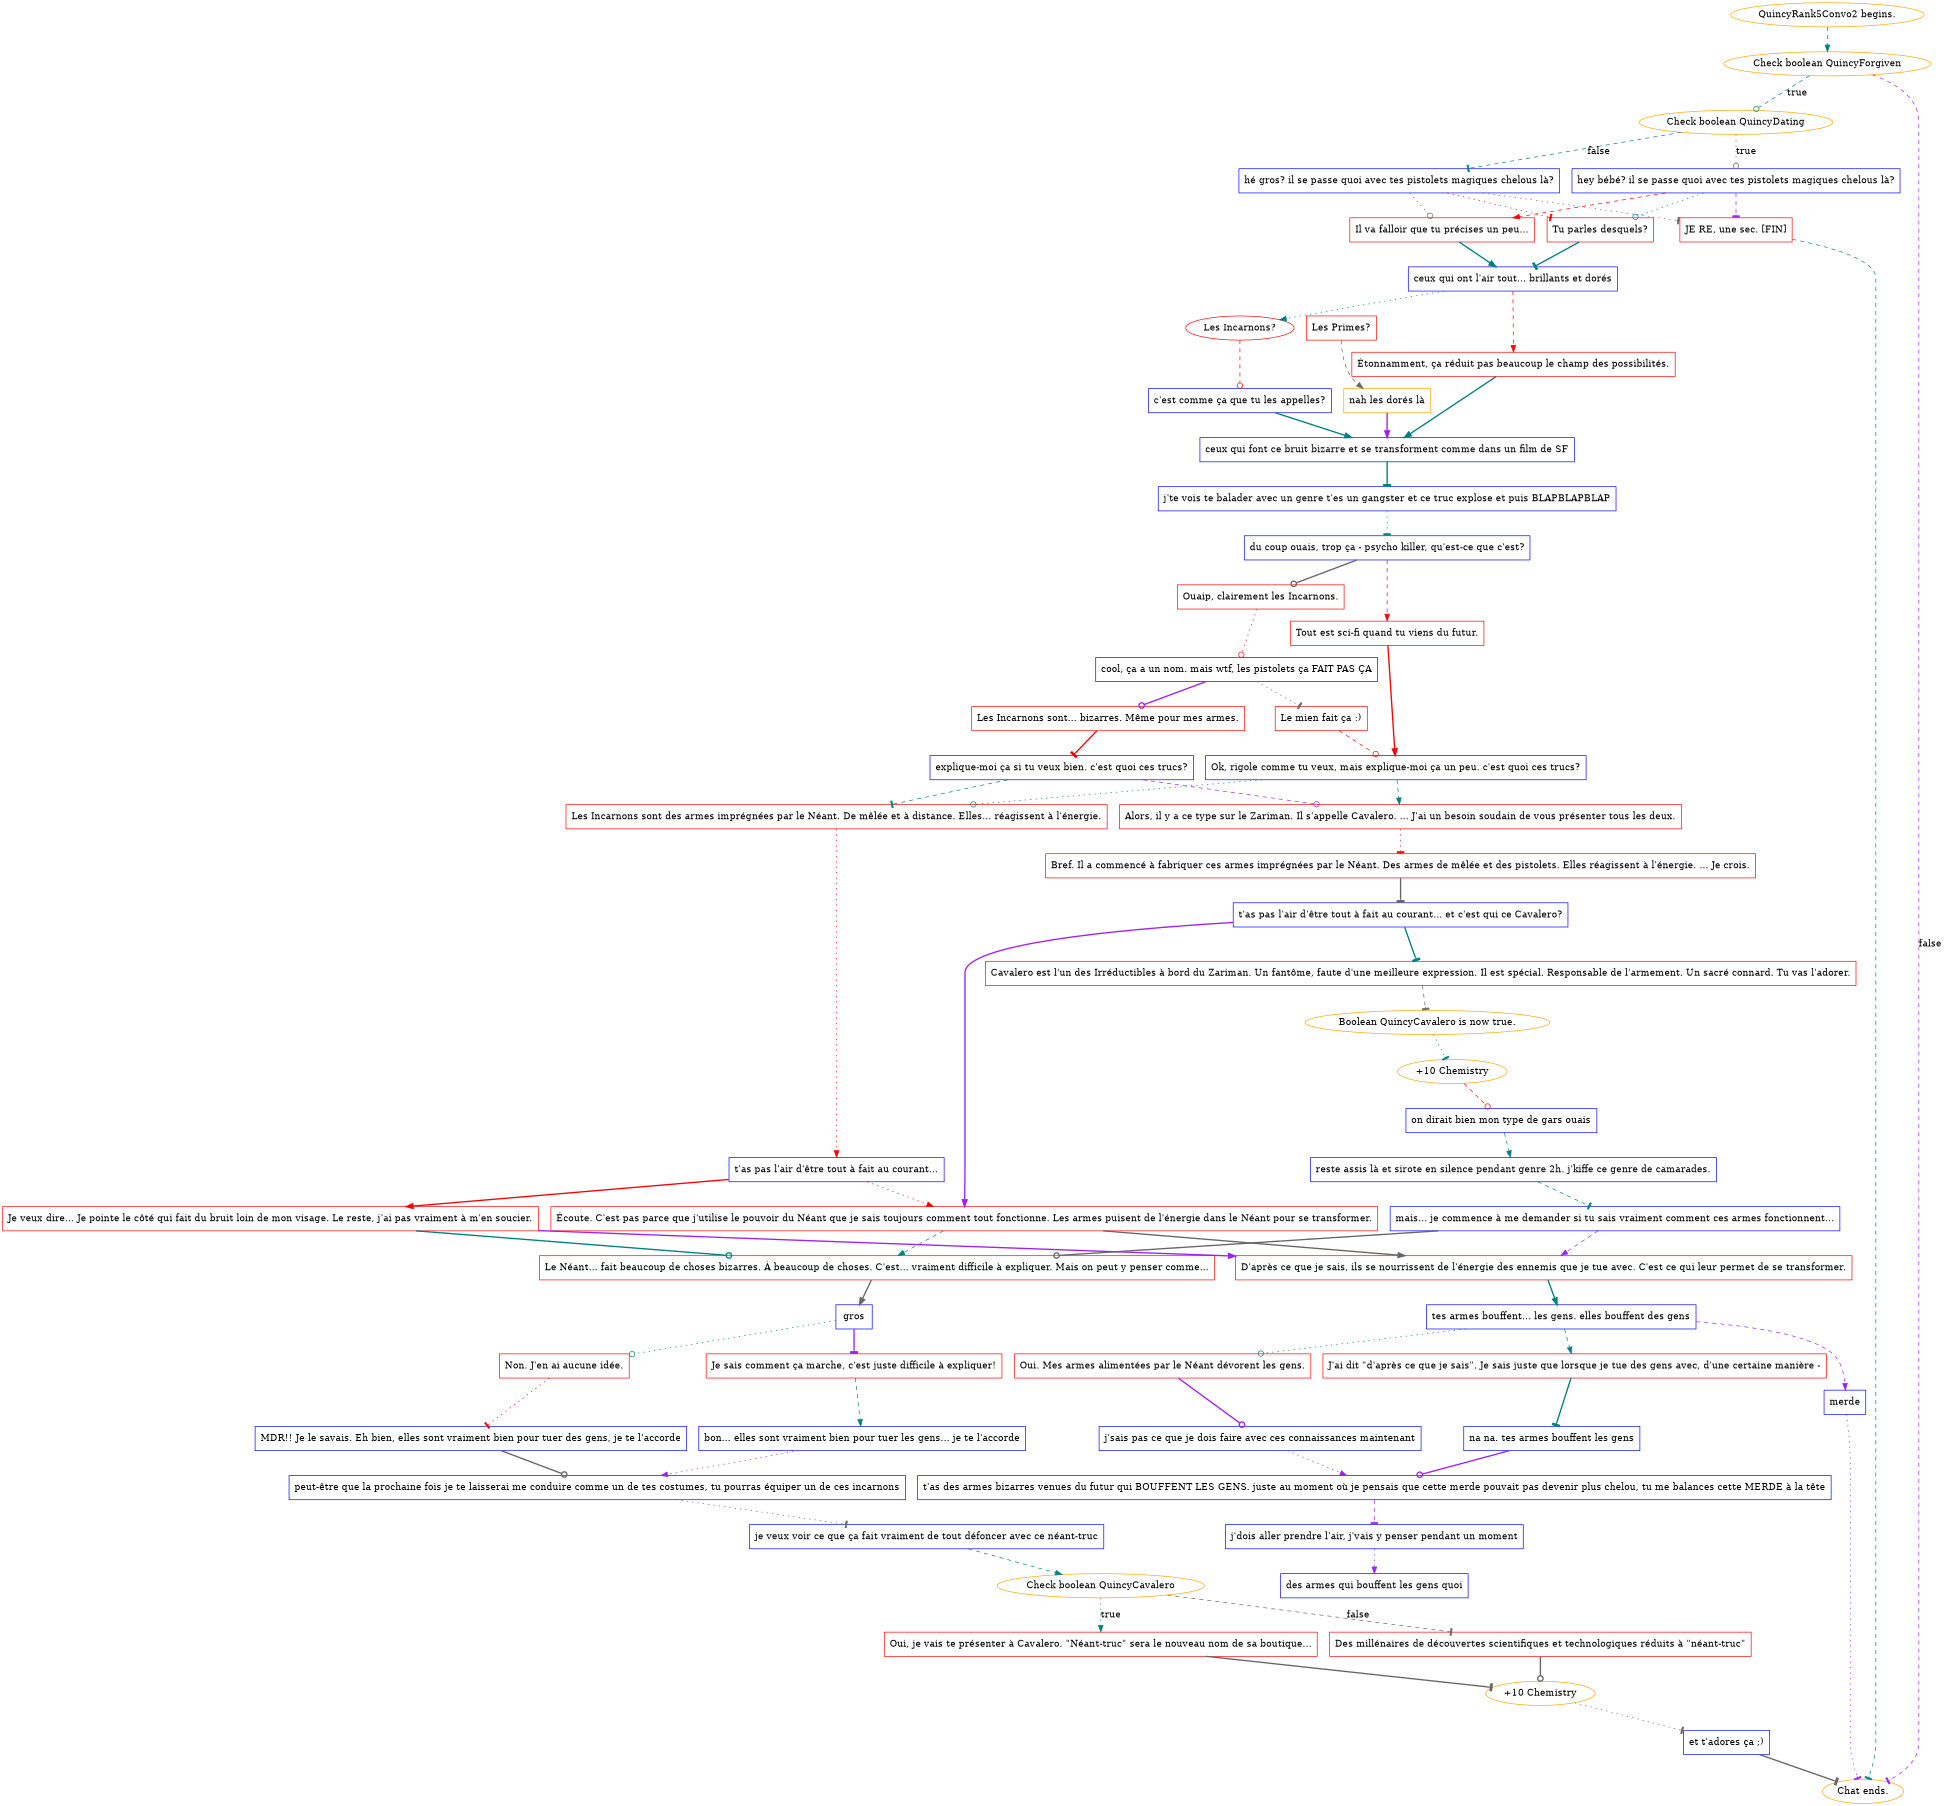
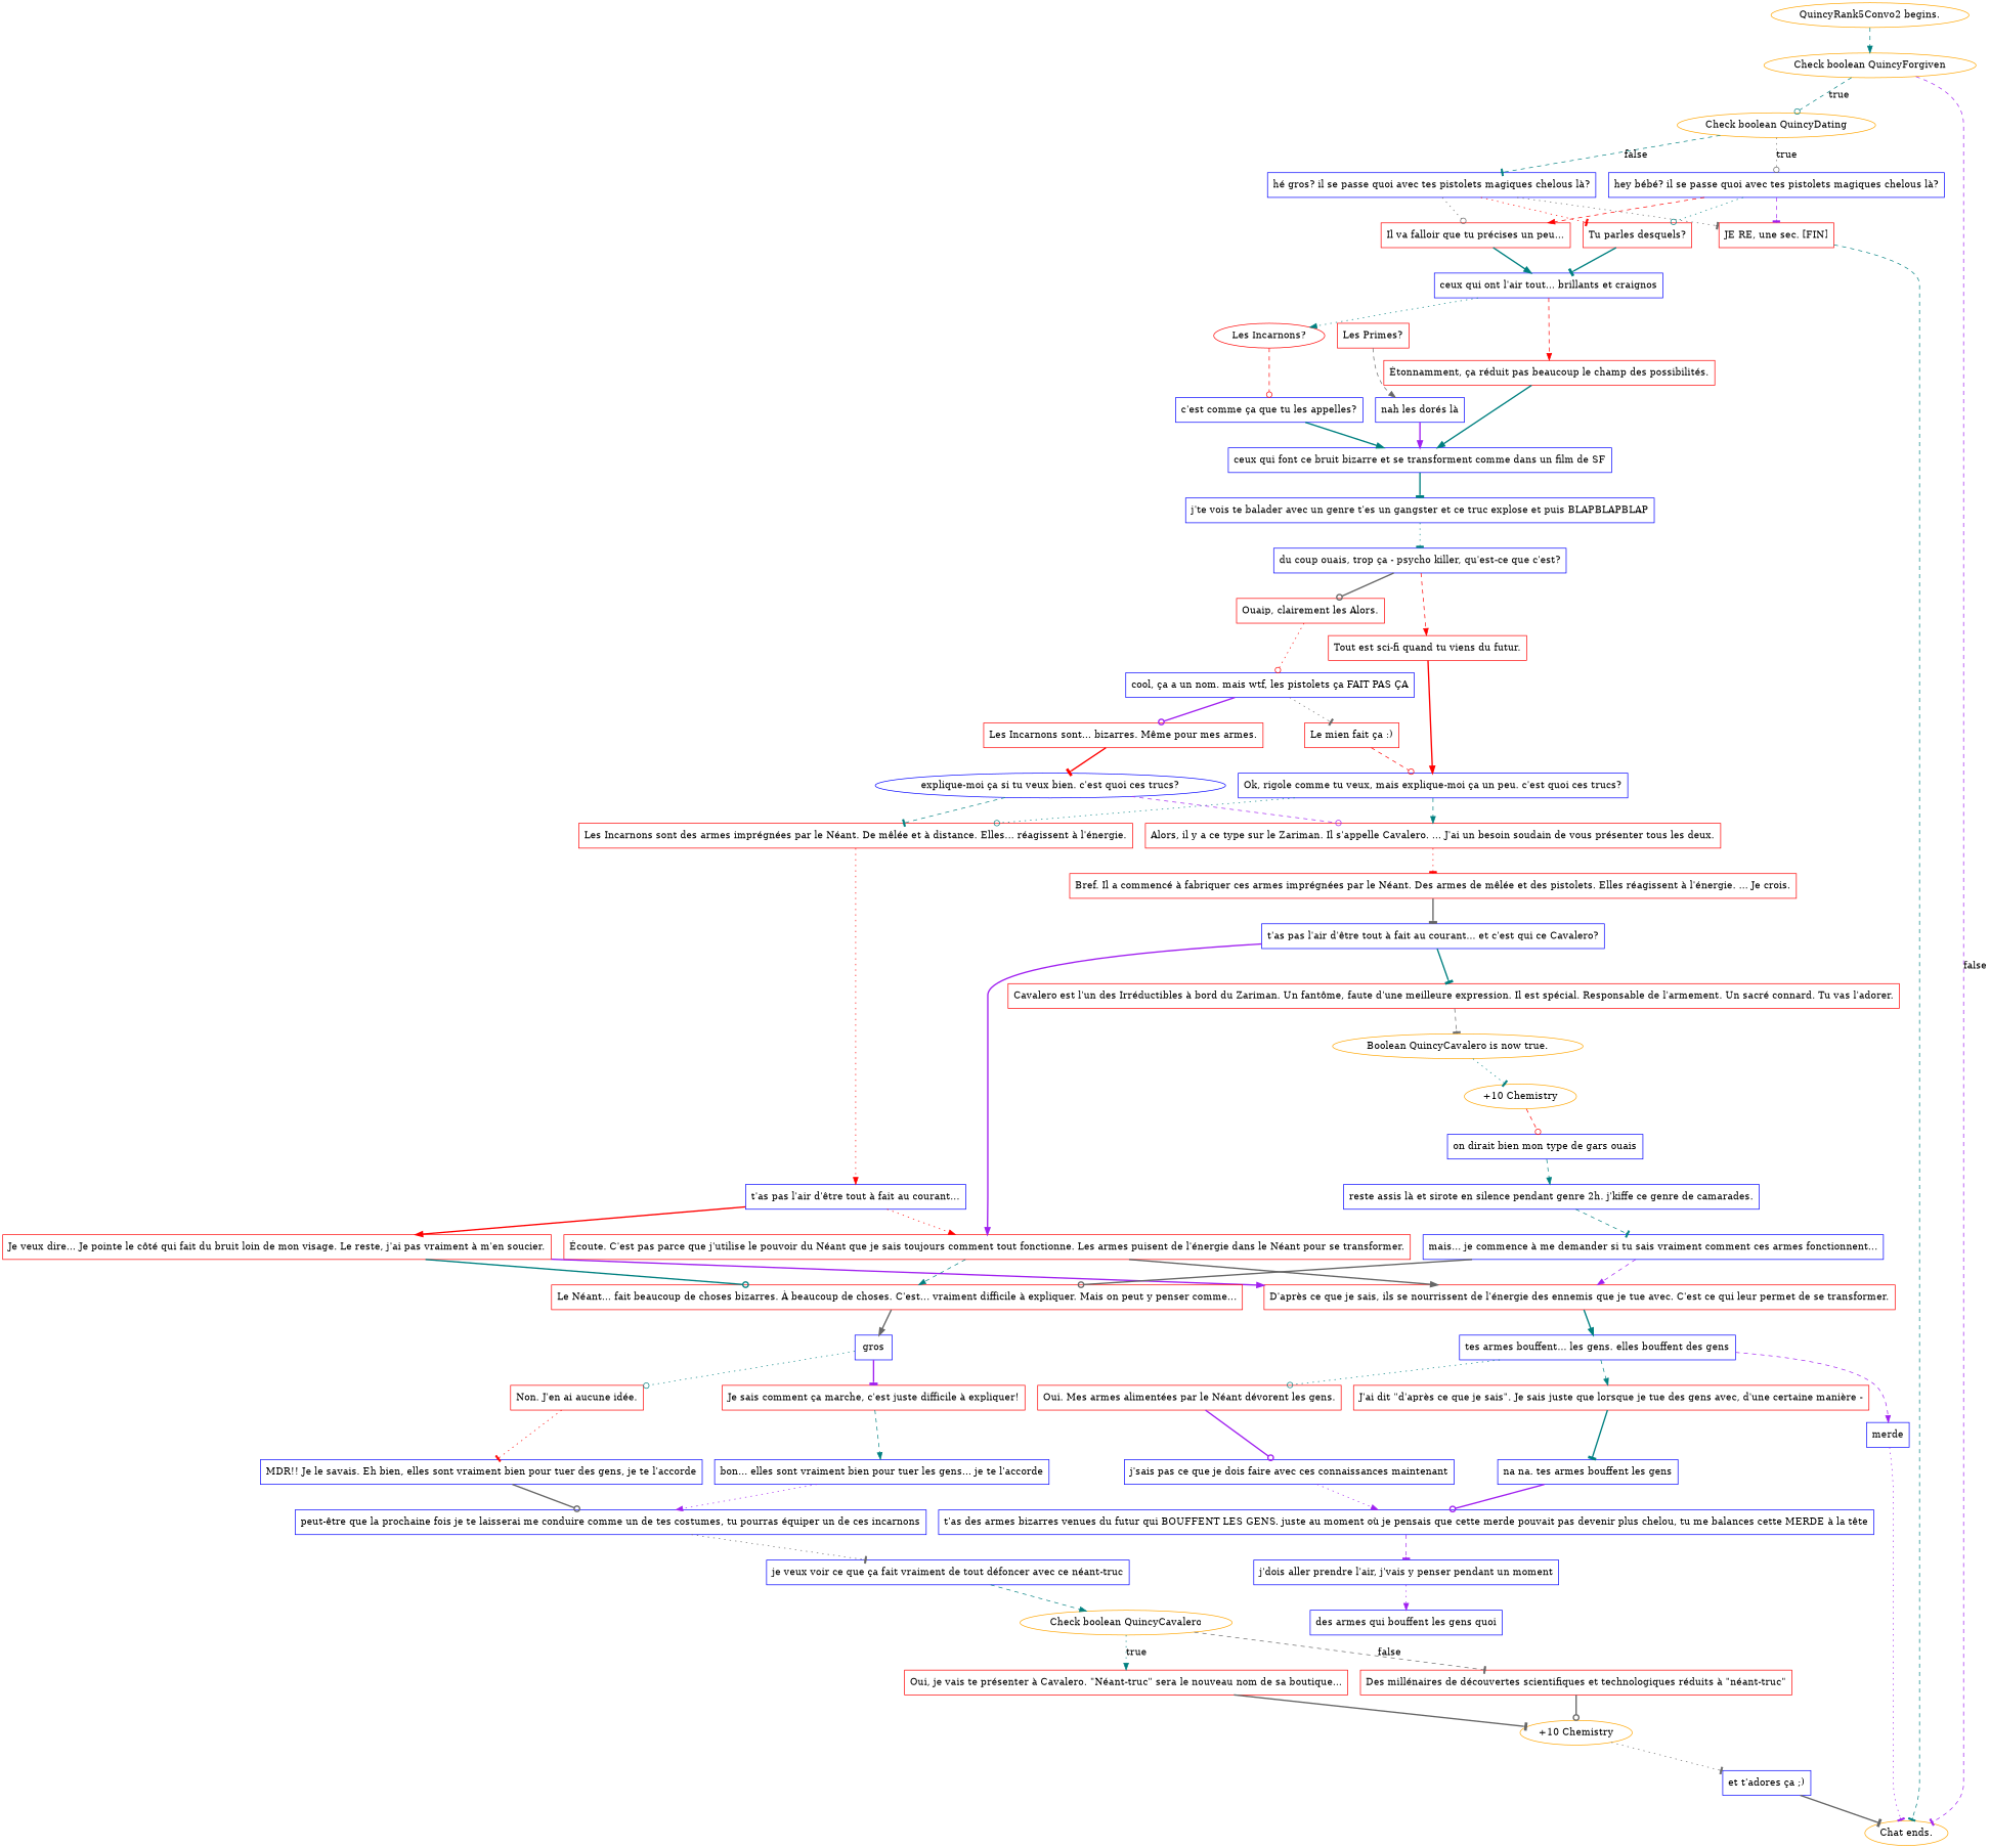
  digraph {
    node [color=blue shape=box]
    edge [arrowhead=normal color=teal style=bold]
    "QuincyRank5Convo2 begins." [color=orange shape=""]
    n2 [color=orange label="Check boolean QuincyForgiven" shape=""]
    n3 [color=orange label="Check boolean QuincyDating" shape=""]
    "Chat ends." [color=orange shape=""]
    n5 [label="hey bébé? il se passe quoi avec tes pistolets magiques chelous là?"]
    n6 [label="hé gros? il se passe quoi avec tes pistolets magiques chelous là?"]
    n7 [color=red label="Tu parles desquels?"]
    n8 [color=red label="Il va falloir que tu précises un peu..."]
    n9 [color=red label="JE RE, une sec. [FIN]"]
-   n10 [label="ceux qui ont l'air tout... brillants et dorés"]
+   n10 [label="ceux qui ont l'air tout... brillants et craignos"]
    n11 [color=red label="Étonnamment, ça réduit pas beaucoup le champ des possibilités."]
    n12 [color=red label="Les Incarnons?" shape=ellipse]
    n13 [label="ceux qui font ce bruit bizarre et se transforment comme dans un film de SF"]
    n14 [color=red label="Les Primes?"]
-   n15 [color=orange label="nah les dorés là"]
+   n15 [label="nah les dorés là"]
    n16 [label="c'est comme ça que tu les appelles?"]
    n17 [label="j'te vois te balader avec un genre t'es un gangster et ce truc explose et puis BLAPBLAPBLAP"]
    n18 [label="du coup ouais, trop ça - psycho killer, qu'est-ce que c'est?"]
-   n19 [color=red label="Ouaip, clairement les Incarnons."]
+   n19 [color=red label="Ouaip, clairement les Alors."]
    n20 [color=red label="Tout est sci-fi quand tu viens du futur."]
    n21 [label="cool, ça a un nom. mais wtf, les pistolets ça FAIT PAS ÇA"]
    n22 [label="Ok, rigole comme tu veux, mais explique-moi ça un peu. c'est quoi ces trucs?"]
    n23 [color=red label="Les Incarnons sont... bizarres. Même pour mes armes."]
    n24 [color=red label="Le mien fait ça :)"]
    n25 [color=red label="Les Incarnons sont des armes imprégnées par le Néant. De mêlée et à distance. Elles... réagissent à l'énergie."]
    n26 [color=red label="Alors, il y a ce type sur le Zariman. Il s'appelle Cavalero. ... J'ai un besoin soudain de vous présenter tous les deux."]
-   n27 [label="explique-moi ça si tu veux bien. c'est quoi ces trucs?"]
+   n27 [label="explique-moi ça si tu veux bien. c'est quoi ces trucs?" shape=ellipse]
    n28 [label="t'as pas l'air d'être tout à fait au courant..."]
    n29 [color=red label="Bref. Il a commencé à fabriquer ces armes imprégnées par le Néant. Des armes de mêlée et des pistolets. Elles réagissent à l'énergie. ... Je crois."]
    n30 [color=red label="Je veux dire... Je pointe le côté qui fait du bruit loin de mon visage. Le reste, j'ai pas vraiment à m'en soucier."]
    n31 [color=red label="Écoute. C'est pas parce que j'utilise le pouvoir du Néant que je sais toujours comment tout fonctionne. Les armes puisent de l'énergie dans le Néant pour se transformer."]
    n32 [label="t'as pas l'air d'être tout à fait au courant... et c'est qui ce Cavalero?"]
    n33 [color=red label="D'après ce que je sais, ils se nourrissent de l'énergie des ennemis que je tue avec. C'est ce qui leur permet de se transformer."]
    n34 [color=red label="Le Néant... fait beaucoup de choses bizarres. À beaucoup de choses. C'est... vraiment difficile à expliquer. Mais on peut y penser comme..."]
    n35 [color=red label="Cavalero est l'un des Irréductibles à bord du Zariman. Un fantôme, faute d'une meilleure expression. Il est spécial. Responsable de l'armement. Un sacré connard. Tu vas l'adorer."]
    n36 [label="tes armes bouffent... les gens. elles bouffent des gens"]
    n37 [label=gros]
    n38 [color=orange label="Boolean QuincyCavalero is now true." shape=""]
    n39 [color=red label="J'ai dit \"d'après ce que je sais\". Je sais juste que lorsque je tue des gens avec, d'une certaine manière -"]
    n40 [color=red label="Oui. Mes armes alimentées par le Néant dévorent les gens."]
    n41 [label=merde]
    n42 [color=red label="Non. J'en ai aucune idée."]
    n43 [color=red label="Je sais comment ça marche, c'est juste difficile à expliquer!"]
    n44 [color=orange label="+10 Chemistry" shape=""]
    n45 [label="na na. tes armes bouffent les gens"]
    n46 [label="j'sais pas ce que je dois faire avec ces connaissances maintenant"]
    n47 [label="MDR!! Je le savais. Eh bien, elles sont vraiment bien pour tuer des gens, je te l'accorde"]
    n48 [label="bon... elles sont vraiment bien pour tuer les gens... je te l'accorde"]
    n49 [label="on dirait bien mon type de gars ouais"]
    n50 [label="t'as des armes bizarres venues du futur qui BOUFFENT LES GENS. juste au moment où je pensais que cette merde pouvait pas devenir plus chelou, tu me balances cette MERDE à la tête"]
    n51 [label="peut-être que la prochaine fois je te laisserai me conduire comme un de tes costumes, tu pourras équiper un de ces incarnons"]
    n52 [label="reste assis là et sirote en silence pendant genre 2h. j'kiffe ce genre de camarades."]
    n53 [label="j'dois aller prendre l'air, j'vais y penser pendant un moment"]
    n54 [label="je veux voir ce que ça fait vraiment de tout défoncer avec ce néant-truc"]
    n55 [label="mais... je commence à me demander si tu sais vraiment comment ces armes fonctionnent..."]
    n56 [label="des armes qui bouffent les gens quoi"]
    n57 [color=orange label="Check boolean QuincyCavalero" shape=""]
    n58 [color=red label="Oui, je vais te présenter à Cavalero. \"Néant-truc\" sera le nouveau nom de sa boutique..."]
    n59 [color=red label="Des millénaires de découvertes scientifiques et technologiques réduits à \"néant-truc\""]
    n60 [color=orange label="+10 Chemistry" shape=""]
    n61 [label="et t'adores ça ;)"]
    "QuincyRank5Convo2 begins." -> n2 [style=dashed]
    n2 -> n3 [arrowhead=odot label=true style=dashed]
    n2 -> "Chat ends." [arrowhead=tee color=purple label=false style=dashed]
    n3 -> n5 [arrowhead=odot color=gray40 label=true style=dotted]
    n3 -> n6 [arrowhead=tee label=false style=dashed]
    n5 -> n7 [arrowhead=odot style=dotted]
    n5 -> n8 [color=red style=dashed]
    n5 -> n9 [arrowhead=tee color=purple style=dashed]
    n6 -> n7 [arrowhead=tee color=red style=dotted]
    n6 -> n8 [arrowhead=odot color=gray40 style=dotted]
    n6 -> n9 [arrowhead=tee color=gray40 style=dotted]
    n7 -> n10 [arrowhead=tee]
    n8 -> n10
    n9 -> "Chat ends." [arrowhead=tee style=dashed]
    n10 -> n11 [color=red style=dashed]
    n10 -> n12 [style=dotted]
    n11 -> n13
    n12 -> n16 [arrowhead=odot color=red style=dashed]
    n13 -> n17 [arrowhead=tee]
    n14 -> n15 [color=gray40 style=dashed]
    n15 -> n13 [color=purple]
    n16 -> n13
    n17 -> n18 [arrowhead=tee style=dotted]
    n18 -> n19 [arrowhead=odot color=gray40]
    n18 -> n20 [color=red style=dashed]
    n19 -> n21 [arrowhead=odot color=red style=dotted]
    n20 -> n22 [color=red]
    n21 -> n23 [arrowhead=odot color=purple]
    n21 -> n24 [arrowhead=tee color=gray40 style=dotted]
    n22 -> n25 [arrowhead=odot style=dotted]
    n22 -> n26 [style=dashed]
    n23 -> n27 [arrowhead=tee color=red]
    n24 -> n22 [arrowhead=odot color=red style=dashed]
    n25 -> n28 [color=red style=dotted]
    n26 -> n29 [arrowhead=tee color=red style=dotted]
    n27 -> n25 [arrowhead=tee style=dashed]
    n27 -> n26 [arrowhead=odot color=purple style=dashed]
    n28 -> n30 [color=red]
    n28 -> n31 [color=red style=dotted]
    n29 -> n32 [arrowhead=tee color=gray40]
    n30 -> n33 [color=purple]
    n30 -> n34 [arrowhead=odot]
    n31 -> n33 [color=gray40]
    n31 -> n34 [style=dashed]
    n32 -> n31 [color=purple]
    n32 -> n35 [arrowhead=tee]
    n33 -> n36
    n34 -> n37 [color=gray40]
    n35 -> n38 [arrowhead=tee color=gray40 style=dashed]
    n36 -> n39 [style=dashed]
    n36 -> n40 [arrowhead=odot style=dotted]
    n36 -> n41 [color=purple style=dashed]
    n37 -> n42 [arrowhead=odot style=dotted]
    n37 -> n43 [arrowhead=tee color=purple]
    n38 -> n44 [arrowhead=tee style=dotted]
    n39 -> n45 [arrowhead=tee]
    n40 -> n46 [arrowhead=odot color=purple]
    n41 -> "Chat ends." [arrowhead=tee color=purple style=dotted]
    n42 -> n47 [arrowhead=tee color=red style=dotted]
    n43 -> n48 [style=dashed]
    n44 -> n49 [arrowhead=odot color=red style=dashed]
    n45 -> n50 [arrowhead=odot color=purple]
    n46 -> n50 [color=purple style=dotted]
    n47 -> n51 [arrowhead=odot color=gray40]
    n48 -> n51 [color=purple style=dotted]
    n49 -> n52 [style=dashed]
    n50 -> n53 [arrowhead=tee color=purple style=dashed]
    n51 -> n54 [arrowhead=tee color=gray40 style=dotted]
    n52 -> n55 [arrowhead=tee style=dashed]
    n53 -> n56 [color=purple style=dotted]
    n54 -> n57 [style=dashed]
    n55 -> n33 [color=purple style=dashed]
    n55 -> n34 [arrowhead=odot color=gray40]
    n57 -> n58 [label=true style=dotted]
    n57 -> n59 [arrowhead=tee color=gray40 label=false style=dashed]
    n58 -> n60 [arrowhead=tee color=gray40]
    n59 -> n60 [arrowhead=odot color=gray40]
    n60 -> n61 [arrowhead=tee color=gray40 style=dotted]
    n61 -> "Chat ends." [arrowhead=tee color=gray40]
  }
